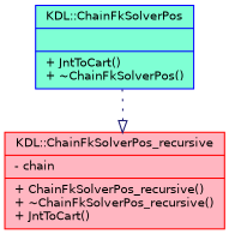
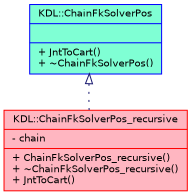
  digraph {
    node [fontname=Helvetica fontsize=10 shape=record style=filled]
    n1 [color=blue fillcolor=aquamarine fontcolor=black height=0.2 label="{KDL::ChainFkSolverPos\n||+ JntToCart()\l+ ~ChainFkSolverPos()\l}" width=0.4]
    n2 [color=red fillcolor=lightpink height=0.2 label="{KDL::ChainFkSolverPos_recursive\n|- chain\l|+ ChainFkSolverPos_recursive()\l+ ~ChainFkSolverPos_recursive()\l+ JntToCart()\l}" width=0.4]
-   n2 -> n1 [arrowtail=empty color=midnightblue dir=back fontname=Helvetica fontsize=10 labelfontname=Helvetica labelfontsize=10 style=dotted]
+   n1 -> n2 [arrowtail=empty color=midnightblue dir=back fontname=Helvetica fontsize=10 labelfontname=Helvetica labelfontsize=10 style=dotted]
  }
